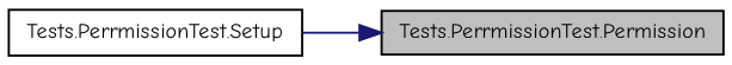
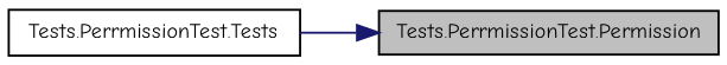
  digraph {
    rankdir=RL
    fontname="Comic Neue"
    node [color=black fontname="Comic Neue" fontsize=10 shape=record style=filled]
    n1 [fillcolor=grey75 fontcolor=black height=0.2 label="Tests.PerrmissionTest.Permission" width=0.4]
-   n2 [fillcolor=white height=0.2 label="Tests.PerrmissionTest.Setup" width=0.4]
+   n2 [fillcolor=white height=0.2 label="Tests.PerrmissionTest.Tests" width=0.4]
    n1 -> n2 [color=midnightblue dir=back fontname="Comic Neue" fontsize=10 labelfontname=Helvetica labelfontsize=10 style=solid]
  }
